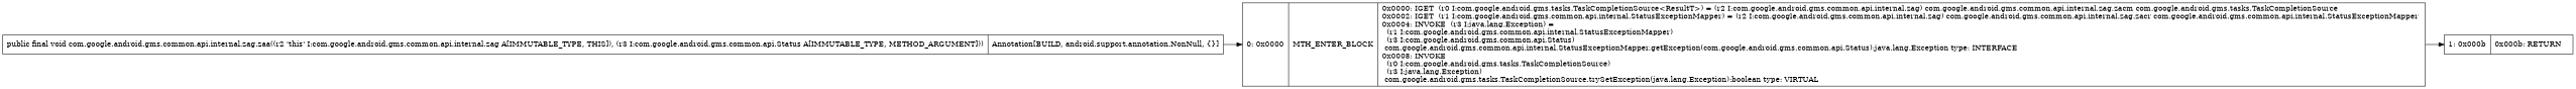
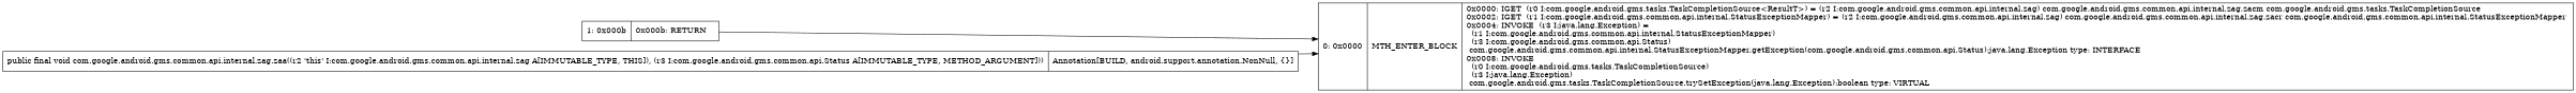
  digraph {
    rankdir=LR
    node [shape=record]
    n1 [label="{0\:\ 0x0000|MTH_ENTER_BLOCK\l|0x0000: IGET  (r0 I:com.google.android.gms.tasks.TaskCompletionSource\<ResultT\>) = (r2 I:com.google.android.gms.common.api.internal.zag) com.google.android.gms.common.api.internal.zag.zacm com.google.android.gms.tasks.TaskCompletionSource \l0x0002: IGET  (r1 I:com.google.android.gms.common.api.internal.StatusExceptionMapper) = (r2 I:com.google.android.gms.common.api.internal.zag) com.google.android.gms.common.api.internal.zag.zacr com.google.android.gms.common.api.internal.StatusExceptionMapper \l0x0004: INVOKE  (r3 I:java.lang.Exception) = \l  (r1 I:com.google.android.gms.common.api.internal.StatusExceptionMapper)\l  (r3 I:com.google.android.gms.common.api.Status)\l com.google.android.gms.common.api.internal.StatusExceptionMapper.getException(com.google.android.gms.common.api.Status):java.lang.Exception type: INTERFACE \l0x0008: INVOKE  \l  (r0 I:com.google.android.gms.tasks.TaskCompletionSource)\l  (r3 I:java.lang.Exception)\l com.google.android.gms.tasks.TaskCompletionSource.trySetException(java.lang.Exception):boolean type: VIRTUAL \l}"]
    n2 [label="{1\:\ 0x000b|0x000b: RETURN   \l}"]
    n3 [label="{public final void com.google.android.gms.common.api.internal.zag.zaa((r2 'this' I:com.google.android.gms.common.api.internal.zag A[IMMUTABLE_TYPE, THIS]), (r3 I:com.google.android.gms.common.api.Status A[IMMUTABLE_TYPE, METHOD_ARGUMENT]))  | Annotation[BUILD, android.support.annotation.NonNull, \{\}]\l}"]
-   n1 -> n2
+   n2 -> n1
    n3 -> n1
  }
